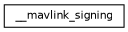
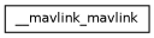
  digraph {
    rankdir=LR
-   n1 [color=black fillcolor=white fontname=Helvetica fontsize=10 height=0.2 label=__mavlink_signing shape=record style=filled width=0.4]
+   n1 [color=black fillcolor=white fontname=Helvetica fontsize=10 height=0.2 label=__mavlink_mavlink shape=record style=filled width=0.4]
  }
